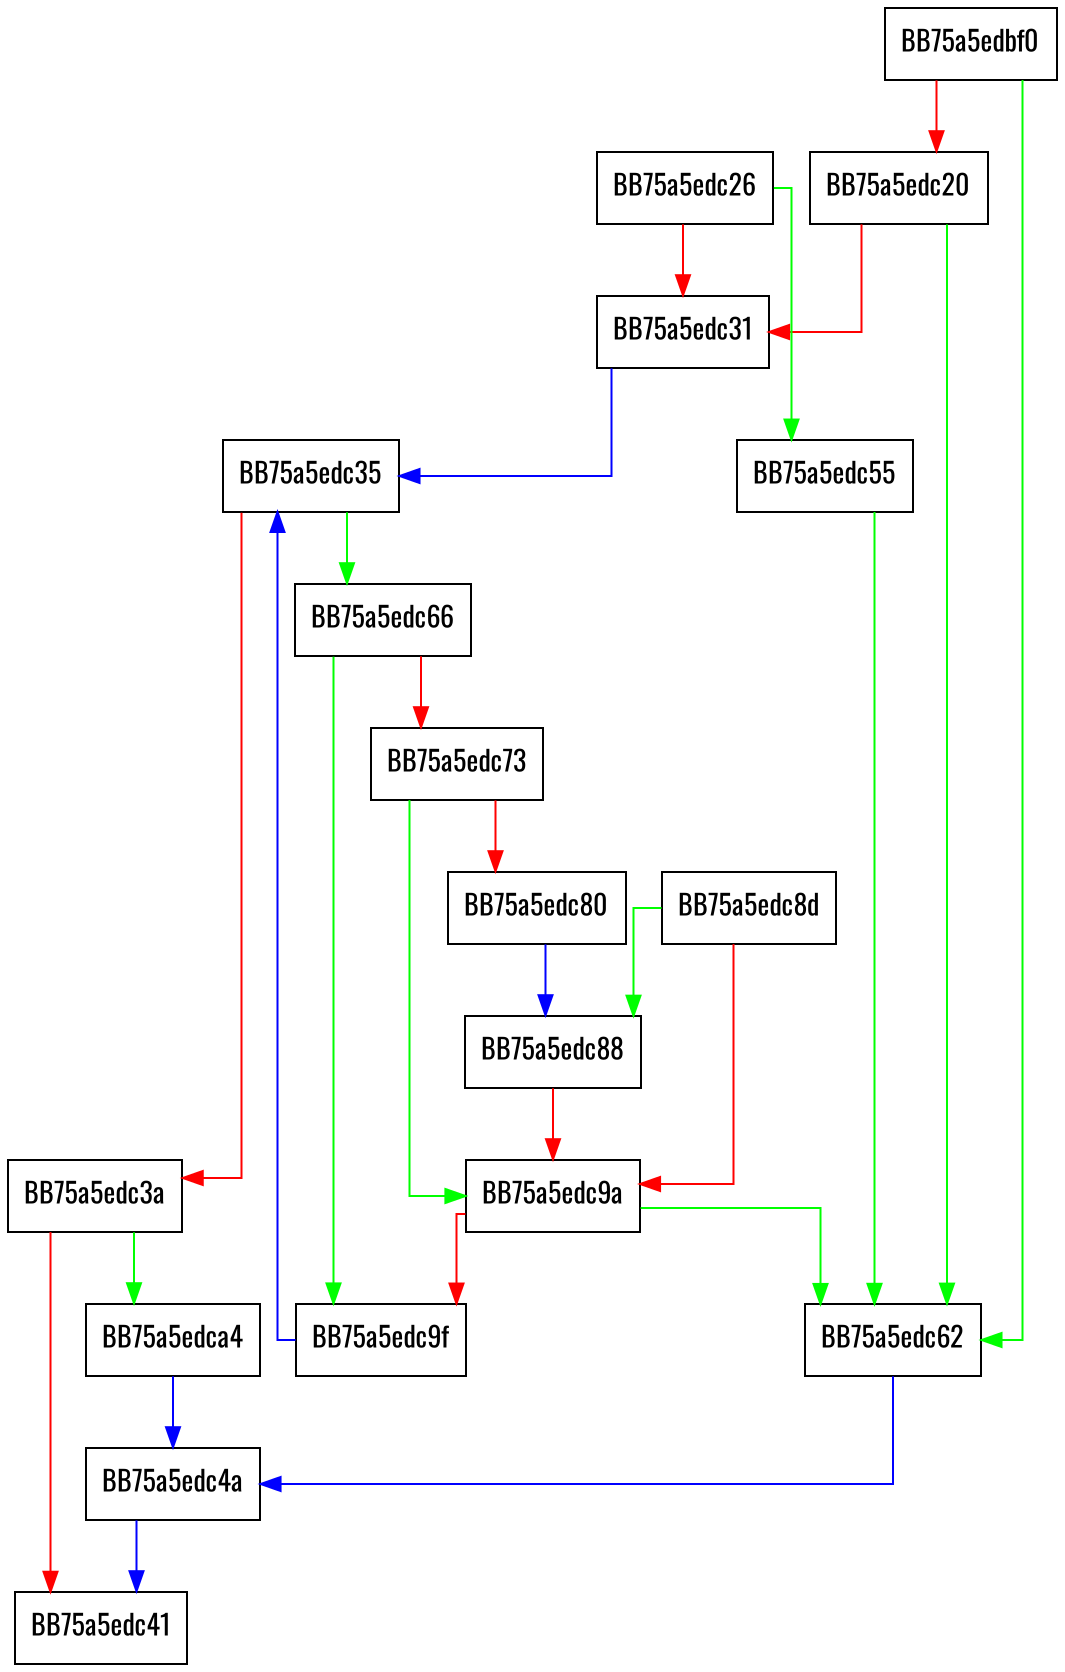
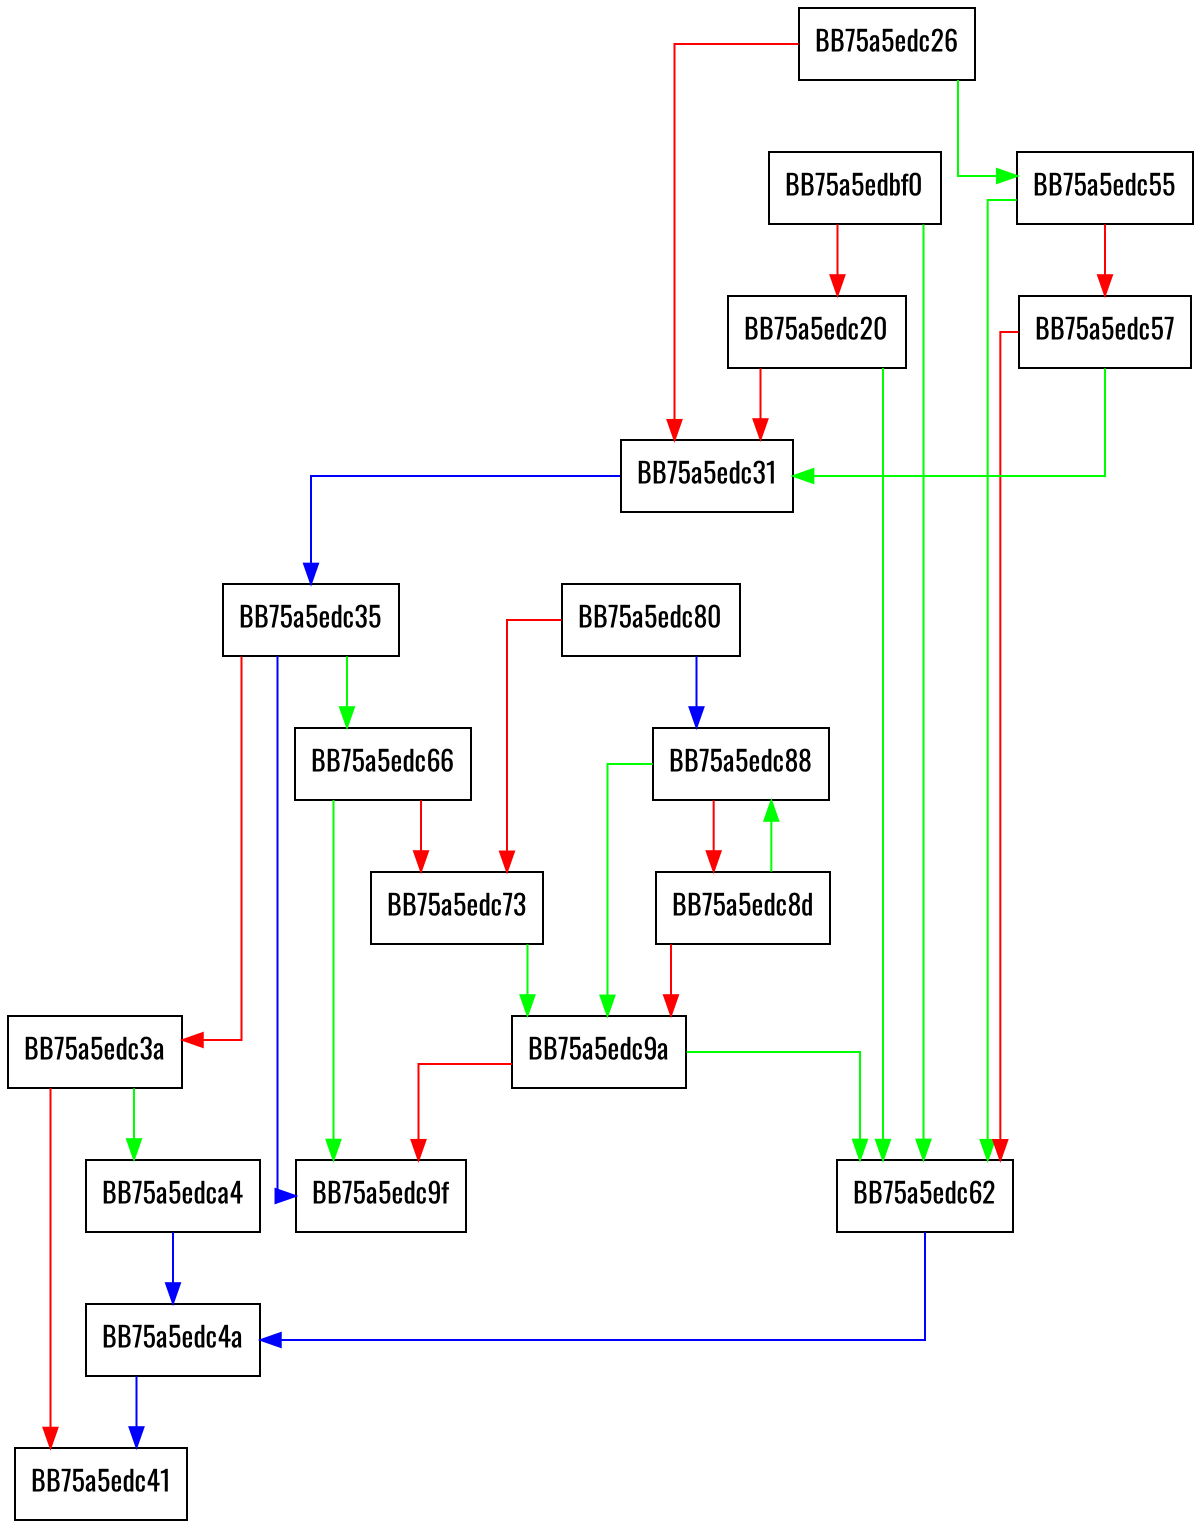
  digraph {
    fontname=Oswald
    splines=ortho
    node [fontname=Oswald shape=box]
    edge [color=green fontname=Oswald]
    BB75a5edbf0
    BB75a5edc62
    BB75a5edc20
    BB75a5edc4a
    BB75a5edc31
    BB75a5edc41
    BB75a5edc26
    BB75a5edc55
+   BB75a5edc57
    BB75a5edc35
    BB75a5edc66
    BB75a5edc3a
    BB75a5edc9f
    BB75a5edc73
    BB75a5edca4
    BB75a5edc9a
    BB75a5edc80
    BB75a5edc88
    BB75a5edc8d
    BB75a5edbf0 -> BB75a5edc62
    BB75a5edbf0 -> BB75a5edc20 [color=red]
    BB75a5edc62 -> BB75a5edc4a [color=blue]
    BB75a5edc20 -> BB75a5edc62
    BB75a5edc20 -> BB75a5edc31 [color=red]
    BB75a5edc4a -> BB75a5edc41 [color=blue]
    BB75a5edc31 -> BB75a5edc35 [color=blue]
    BB75a5edc26 -> BB75a5edc31 [color=red]
    BB75a5edc26 -> BB75a5edc55
    BB75a5edc55 -> BB75a5edc62
+   BB75a5edc55 -> BB75a5edc57 [color=red]
+   BB75a5edc57 -> BB75a5edc62 [color=red]
+   BB75a5edc57 -> BB75a5edc31
    BB75a5edc35 -> BB75a5edc66
    BB75a5edc35 -> BB75a5edc3a [color=red]
    BB75a5edc66 -> BB75a5edc9f
    BB75a5edc66 -> BB75a5edc73 [color=red]
    BB75a5edc3a -> BB75a5edc41 [color=red]
    BB75a5edc3a -> BB75a5edca4
-   BB75a5edc9f -> BB75a5edc35 [color=blue]
+   BB75a5edc35 -> BB75a5edc9f [color=blue]
    BB75a5edc73 -> BB75a5edc9a
-   BB75a5edc73 -> BB75a5edc80 [color=red]
+   BB75a5edc80 -> BB75a5edc73 [color=red]
    BB75a5edca4 -> BB75a5edc4a [color=blue]
    BB75a5edc9a -> BB75a5edc62
    BB75a5edc9a -> BB75a5edc9f [color=red]
    BB75a5edc80 -> BB75a5edc88 [color=blue]
-   BB75a5edc88 -> BB75a5edc9a [color=red]
+   BB75a5edc88 -> BB75a5edc9a
+   BB75a5edc88 -> BB75a5edc8d [color=red]
    BB75a5edc8d -> BB75a5edc9a [color=red]
    BB75a5edc8d -> BB75a5edc88
  }
